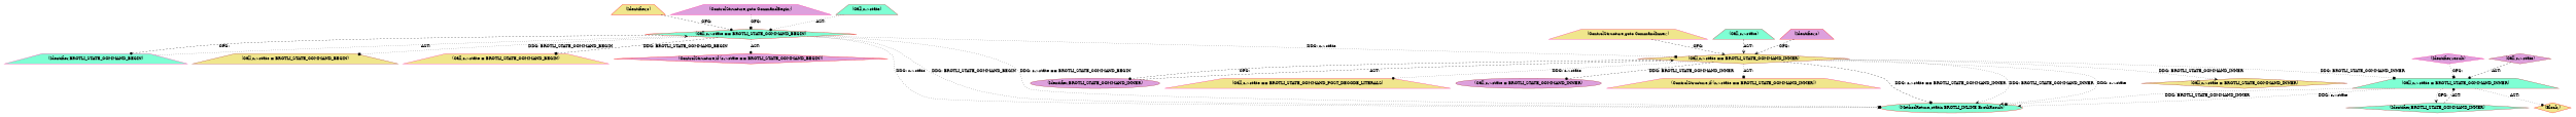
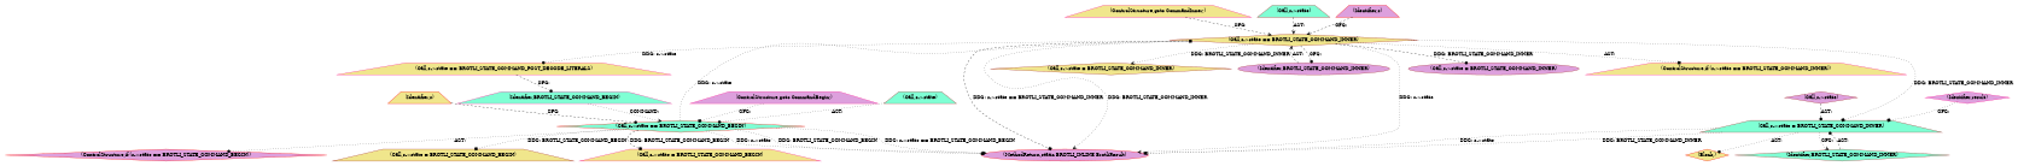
  digraph {
    node [color=brown fillcolor=khaki shape=trapezium style=filled]
    edge [arrowhead=vee style=dotted]
    n1 [fillcolor=aquamarine label="(Call,s->state = BROTLI_STATE_COMMAND_INNER)"]
    n2 [fillcolor=aquamarine label="(Identifier,BROTLI_STATE_COMMAND_INNER)" shape=diamond]
-   n3 [color=red fillcolor=aquamarine label="(MethodReturn,static BROTLI_INLINE BrotliResult)" shape=ellipse]
+   n3 [color=red fillcolor=plum label="(MethodReturn,static BROTLI_INLINE BrotliResult)" shape=ellipse]
    n4 [color=red label="(Block,)" shape=diamond]
    n5 [label="(Call,s->state == BROTLI_STATE_COMMAND_INNER)" shape=diamond]
    n6 [label="(Call,s->state = BROTLI_STATE_COMMAND_INNER)" shape=diamond]
    n7 [fillcolor=plum label="(Identifier,BROTLI_STATE_COMMAND_INNER)" shape=ellipse]
    n8 [color=deeppink label="(Call,s->state == BROTLI_STATE_COMMAND_POST_DECODE_LITERALS)"]
    n9 [fillcolor=plum label="(Call,s->state = BROTLI_STATE_COMMAND_INNER)" shape=ellipse]
    n10 [color=deeppink label="(ControlStructure,if (s->state == BROTLI_STATE_COMMAND_INNER))"]
    n11 [color=red fillcolor=aquamarine label="(Call,s->state == BROTLI_STATE_COMMAND_BEGIN)" shape=diamond]
    n12 [color=deeppink fillcolor=aquamarine label="(Identifier,BROTLI_STATE_COMMAND_BEGIN)"]
    n13 [label="(Call,s->state = BROTLI_STATE_COMMAND_BEGIN)"]
    n14 [color=deeppink label="(Call,s->state = BROTLI_STATE_COMMAND_BEGIN)"]
    n15 [color=red fillcolor=plum label="(ControlStructure,if (s->state == BROTLI_STATE_COMMAND_BEGIN))" shape=diamond]
    n16 [color=deeppink fillcolor=plum label="(Identifier,result)" shape=diamond]
    n17 [color=red label="(Identifier,s)"]
    n18 [color=deeppink label="(ControlStructure,goto CommandInner;)"]
    n19 [fillcolor=aquamarine label="(Call,s->state)"]
    n20 [color=red fillcolor=plum label="(Identifier,s)"]
    n21 [color=deeppink fillcolor=plum label="(ControlStructure,goto CommandBegin;)"]
    n22 [fillcolor=aquamarine label="(Call,s->state)"]
    n23 [fillcolor=plum label="(Call,s->state)" shape=diamond]
    n1 -> n2 [label="CFG: "]
    n1 -> n3 [label="DDG: s->state"]
    n1 -> n3 [arrowhead=box label="DDG: BROTLI_STATE_COMMAND_INNER"]
    n1 -> n4 [arrowhead=dot label="AST: "]
    n2 -> n1 [arrowhead=dot label="AST: " style=dashed]
    n5 -> n1 [arrowhead=box label="DDG: BROTLI_STATE_COMMAND_INNER"]
    n5 -> n3 [arrowhead=box label="DDG: s->state == BROTLI_STATE_COMMAND_INNER" style=dashed]
    n5 -> n3 [label="DDG: BROTLI_STATE_COMMAND_INNER"]
    n5 -> n3 [label="DDG: s->state"]
    n5 -> n6 [label="DDG: BROTLI_STATE_COMMAND_INNER"]
    n5 -> n7 [arrowhead=dot label="CFG: " style=dashed]
    n5 -> n8 [arrowhead=dot label="DDG: s->state"]
    n5 -> n9 [arrowhead=dot label="DDG: BROTLI_STATE_COMMAND_INNER" style=dashed]
    n5 -> n10 [arrowhead=box label="AST: "]
    n7 -> n5 [label="AST: " style=dashed]
    n11 -> n3 [label="DDG: s->state"]
    n11 -> n3 [arrowhead=box label="DDG: BROTLI_STATE_COMMAND_BEGIN"]
    n11 -> n3 [arrowhead=dot label="DDG: s->state == BROTLI_STATE_COMMAND_BEGIN"]
    n11 -> n5 [arrowhead=box label="DDG: s->state"]
-   n11 -> n12 [arrowhead=dot label="CFG: " style=dashed]
+   n8 -> n12 [arrowhead=dot label="CFG: " style=dashed]
    n11 -> n13 [arrowhead=box label="DDG: BROTLI_STATE_COMMAND_BEGIN"]
    n11 -> n14 [arrowhead=box label="DDG: BROTLI_STATE_COMMAND_BEGIN" style=dashed]
    n11 -> n15 [arrowhead=dot label="AST: "]
-   n12 -> n11 [label="AST: "]
+   n12 -> n11 [label="COMMAND: "]
    n16 -> n1 [arrowhead=box label="CFG: "]
    n17 -> n11 [arrowhead=dot label="CFG: " style=dashed]
    n18 -> n5 [label="CFG: " style=dashed]
    n19 -> n5 [label="AST: " style=dashed]
    n20 -> n5 [label="CFG: " style=dashed]
    n21 -> n11 [arrowhead=box label="CFG: "]
    n22 -> n11 [arrowhead=dot label="AST: "]
    n23 -> n1 [arrowhead=dot label="AST: " style=dashed]
  }
